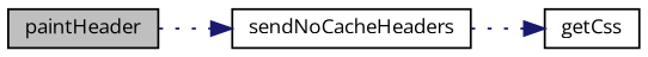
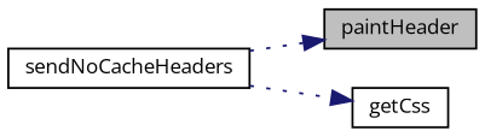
  digraph {
    fontname="Open Sans"
    rankdir=LR
    node [color=black fillcolor=white fontname="Open Sans" fontsize=10 shape=record style=filled]
    edge [color=midnightblue fontname="Open Sans" fontsize=10 labelfontname=Helvetica labelfontsize=10 style=dotted]
    n1 [fillcolor=grey75 fontcolor=black height=0.2 label=paintHeader width=0.4]
    n2 [height=0.2 label=sendNoCacheHeaders width=0.4]
    n3 [height=0.2 label=getCss width=0.4]
-   n1 -> n2
+   n2 -> n1
    n2 -> n3
  }
